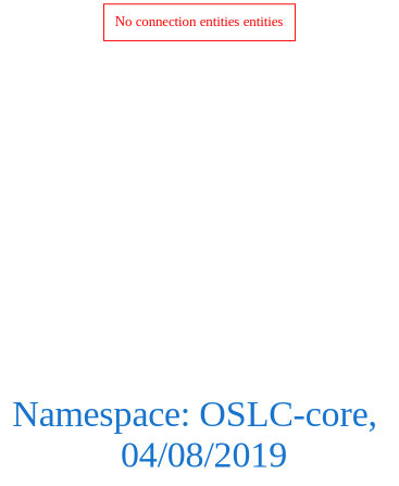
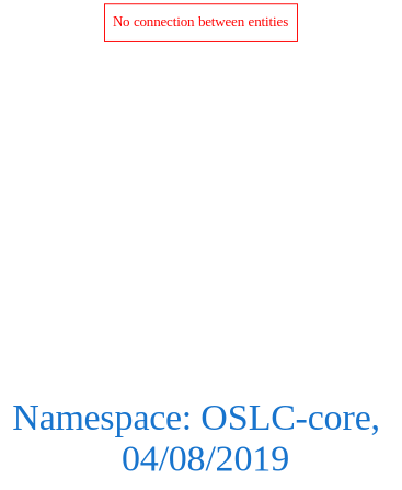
  digraph {
    fontcolor=dodgerblue3
    fontsize=36
    label="\n\n\nNamespace: OSLC-core, \n 04/08/2019"
    rankdir=LR
    fontname="Liberation Serif"
-   "No connection between entities" [color=red fontcolor=red shape=polygon fontname="Liberation Serif" label="No connection entities entities"]
+   "No connection between entities" [color=red fontcolor=red shape=polygon fontname="Liberation Serif"]
  }
